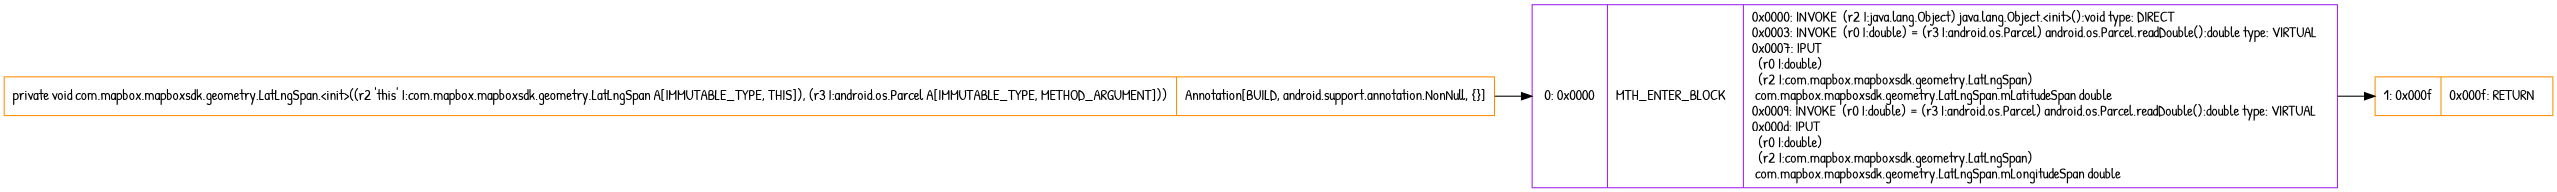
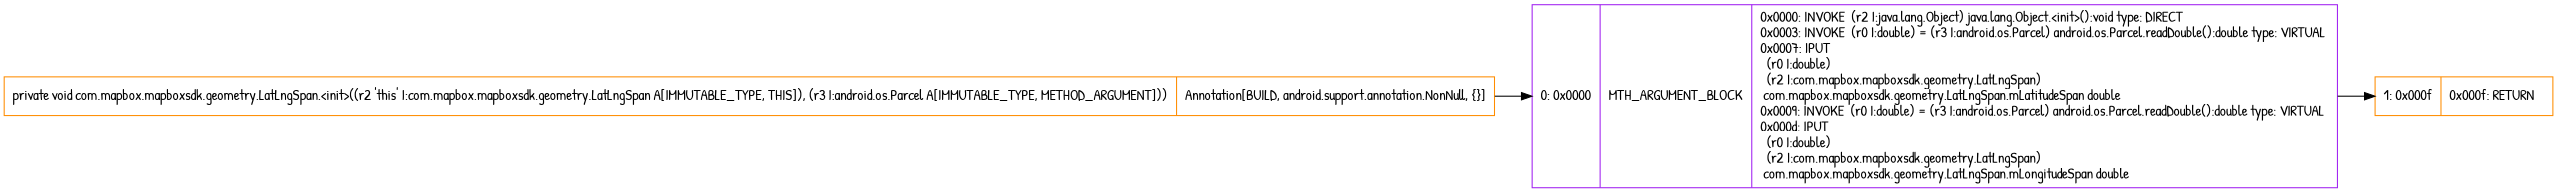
  digraph {
    rankdir=LR
    fontname="Patrick Hand"
    node [shape=record color=darkorange fontname="Patrick Hand"]
    edge [fontname="Patrick Hand"]
-   n1 [label="{0\:\ 0x0000|MTH_ENTER_BLOCK\l|0x0000: INVOKE  (r2 I:java.lang.Object) java.lang.Object.\<init\>():void type: DIRECT \l0x0003: INVOKE  (r0 I:double) = (r3 I:android.os.Parcel) android.os.Parcel.readDouble():double type: VIRTUAL \l0x0007: IPUT  \l  (r0 I:double)\l  (r2 I:com.mapbox.mapboxsdk.geometry.LatLngSpan)\l com.mapbox.mapboxsdk.geometry.LatLngSpan.mLatitudeSpan double \l0x0009: INVOKE  (r0 I:double) = (r3 I:android.os.Parcel) android.os.Parcel.readDouble():double type: VIRTUAL \l0x000d: IPUT  \l  (r0 I:double)\l  (r2 I:com.mapbox.mapboxsdk.geometry.LatLngSpan)\l com.mapbox.mapboxsdk.geometry.LatLngSpan.mLongitudeSpan double \l}" color=purple]
+   n1 [label="{0\:\ 0x0000|MTH_ARGUMENT_BLOCK\l|0x0000: INVOKE  (r2 I:java.lang.Object) java.lang.Object.\<init\>():void type: DIRECT \l0x0003: INVOKE  (r0 I:double) = (r3 I:android.os.Parcel) android.os.Parcel.readDouble():double type: VIRTUAL \l0x0007: IPUT  \l  (r0 I:double)\l  (r2 I:com.mapbox.mapboxsdk.geometry.LatLngSpan)\l com.mapbox.mapboxsdk.geometry.LatLngSpan.mLatitudeSpan double \l0x0009: INVOKE  (r0 I:double) = (r3 I:android.os.Parcel) android.os.Parcel.readDouble():double type: VIRTUAL \l0x000d: IPUT  \l  (r0 I:double)\l  (r2 I:com.mapbox.mapboxsdk.geometry.LatLngSpan)\l com.mapbox.mapboxsdk.geometry.LatLngSpan.mLongitudeSpan double \l}" color=purple]
    n2 [label="{1\:\ 0x000f|0x000f: RETURN   \l}"]
    n3 [label="{private void com.mapbox.mapboxsdk.geometry.LatLngSpan.\<init\>((r2 'this' I:com.mapbox.mapboxsdk.geometry.LatLngSpan A[IMMUTABLE_TYPE, THIS]), (r3 I:android.os.Parcel A[IMMUTABLE_TYPE, METHOD_ARGUMENT]))  | Annotation[BUILD, android.support.annotation.NonNull, \{\}]\l}"]
    n1 -> n2
    n3 -> n1
  }
